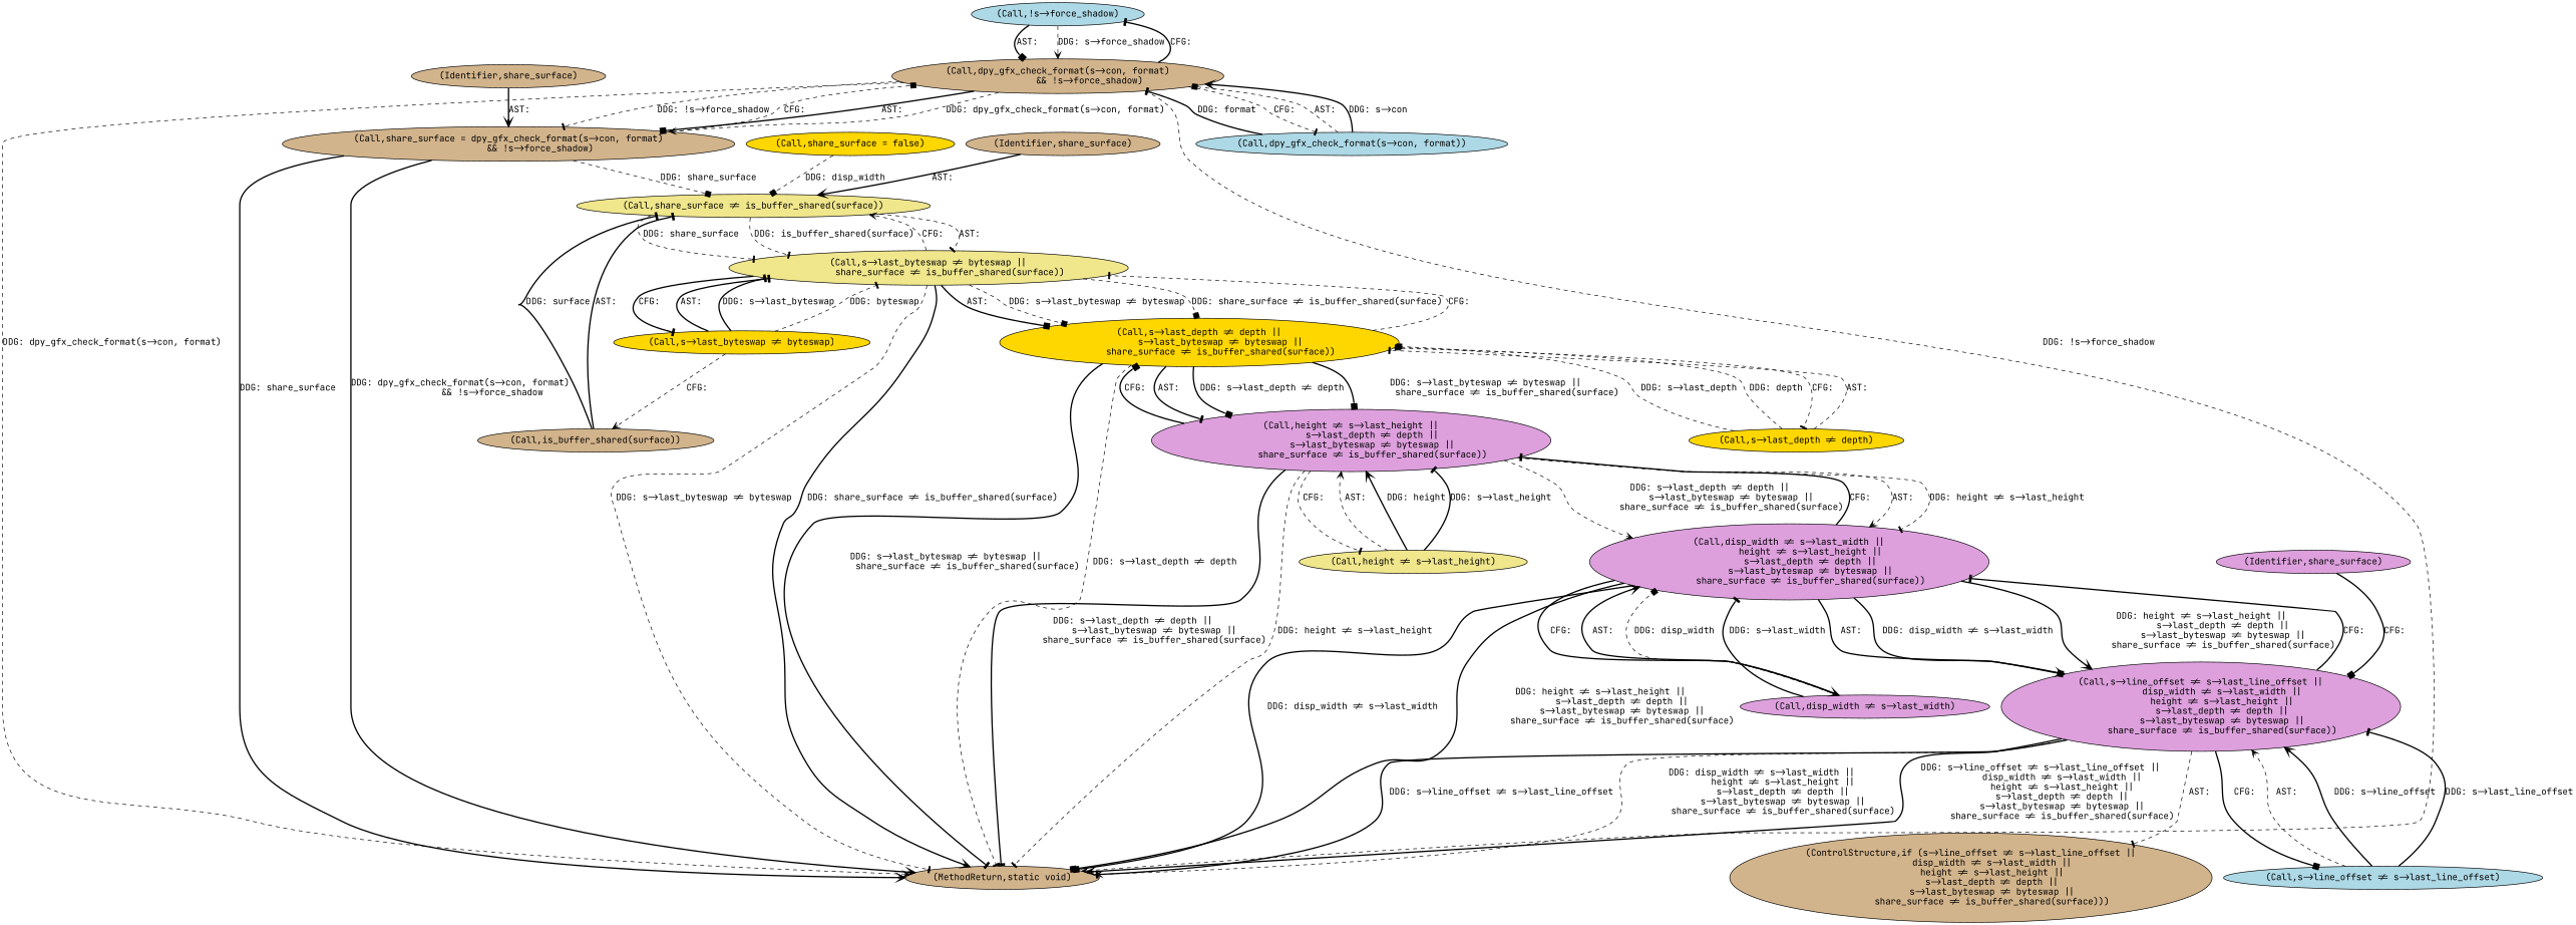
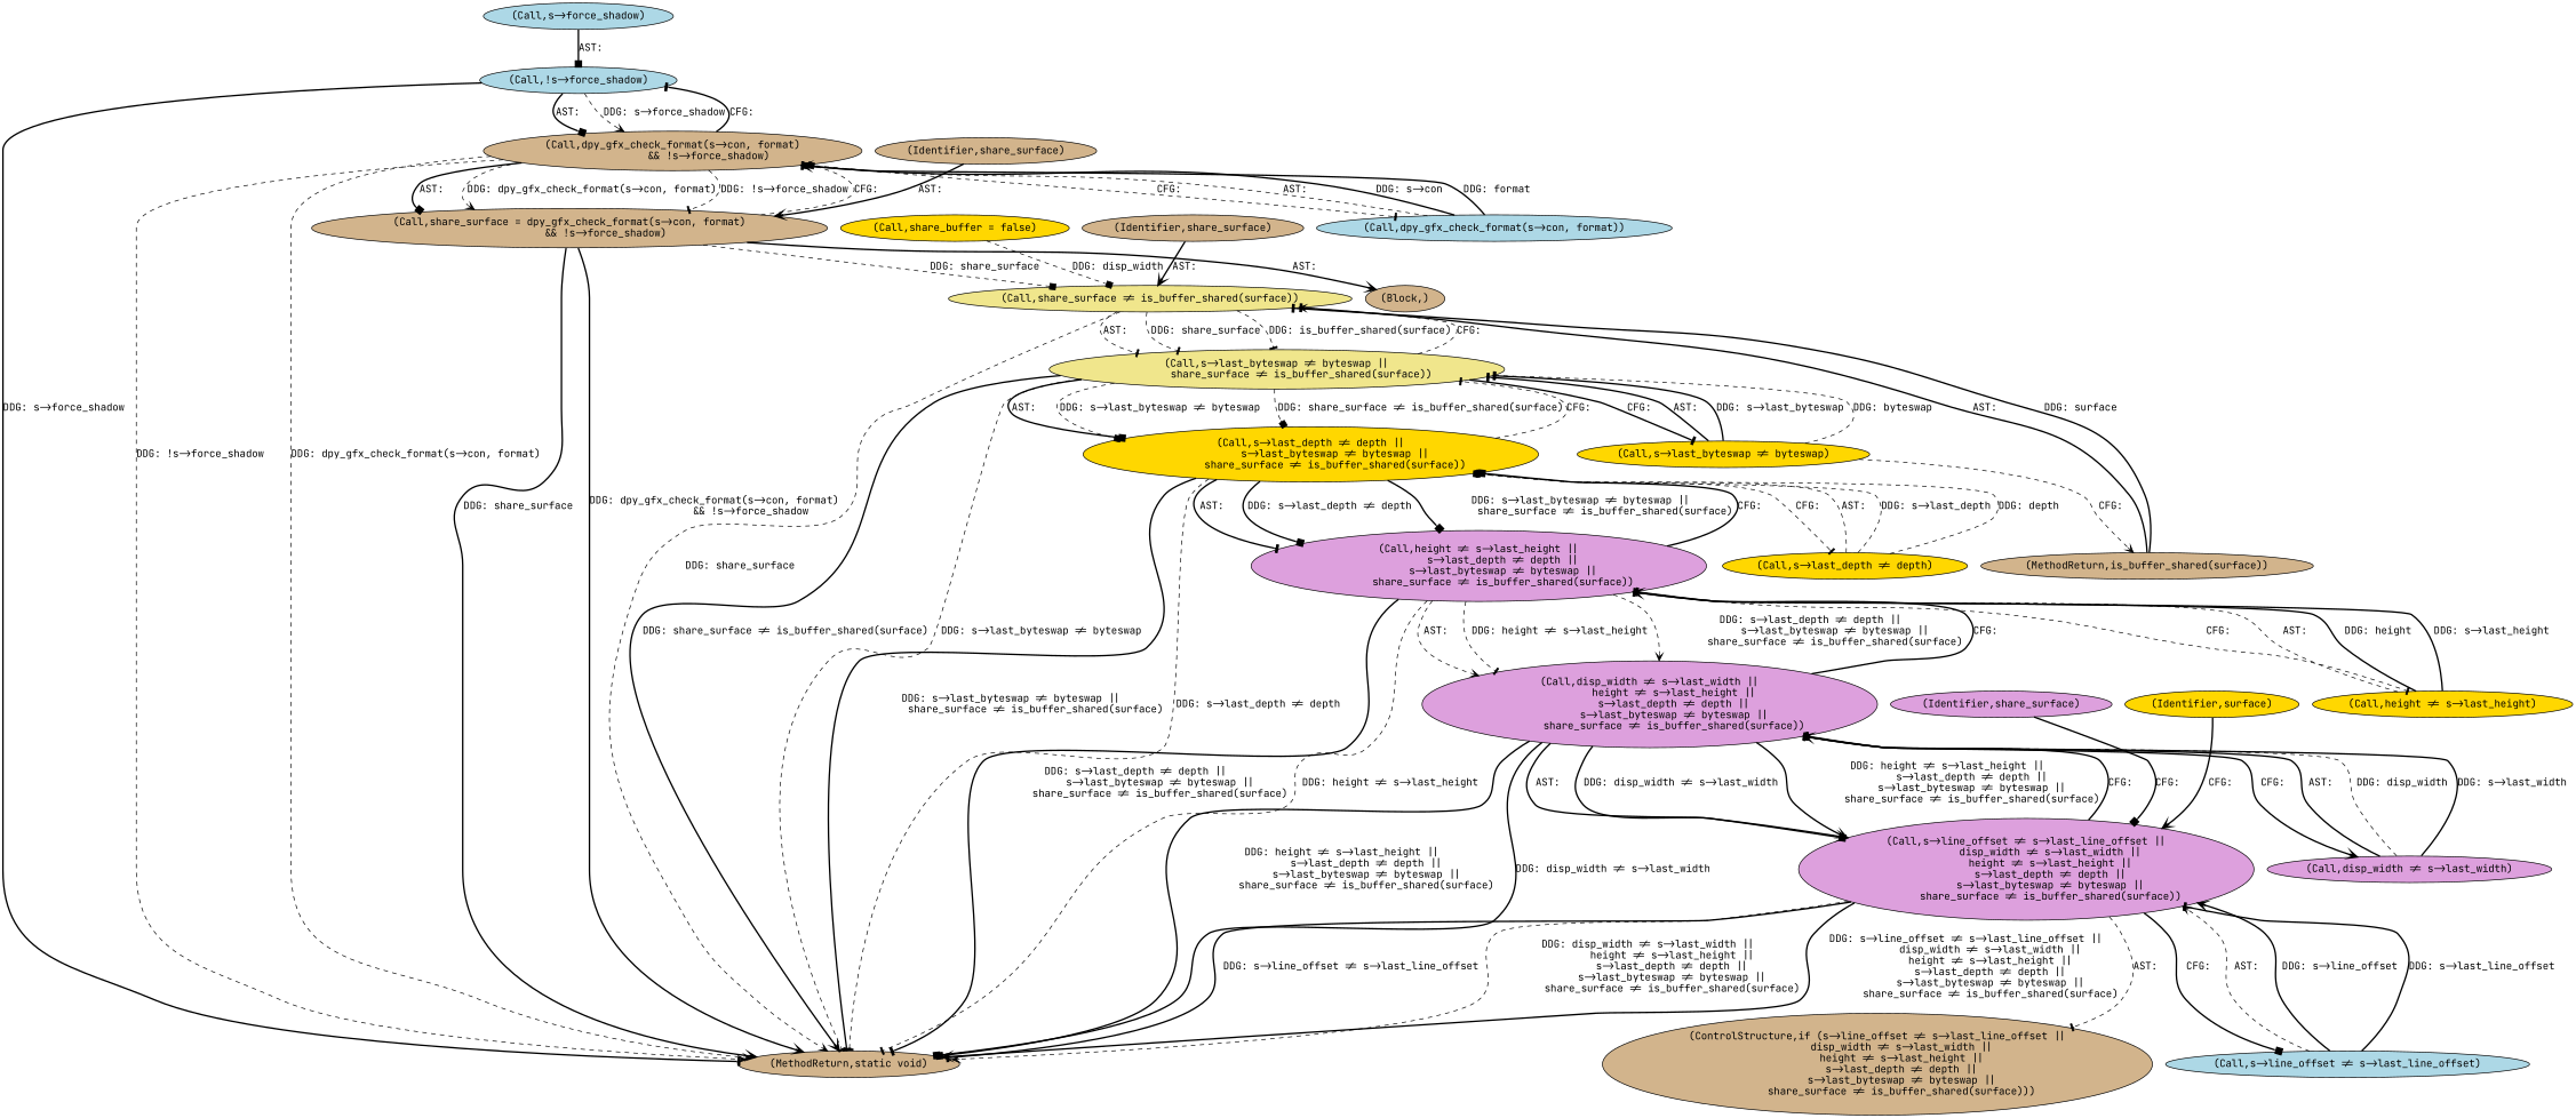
  digraph {
    fontname="JetBrains Mono"
    node [fillcolor=tan fontname="JetBrains Mono" style=filled]
    edge [arrowhead=tee fontname="JetBrains Mono" style=bold]
    n1 [fillcolor=lightblue label="(Call,!s->force_shadow)"]
    n2 [label="(Call,dpy_gfx_check_format(s->con, format)\n            && !s->force_shadow)"]
    n3 [label="(MethodReturn,static void)"]
    n4 [label="(Call,share_surface = dpy_gfx_check_format(s->con, format)\n            && !s->force_shadow)"]
    n5 [fillcolor=lightblue label="(Call,dpy_gfx_check_format(s->con, format))"]
+   n6 [fillcolor=lightblue label="(Call,s->force_shadow)"]
    n7 [fillcolor=khaki label="(Call,share_surface != is_buffer_shared(surface))"]
+   n8 [label="(Block,)"]
    n9 [fillcolor=khaki label="(Call,s->last_byteswap != byteswap ||\n        share_surface != is_buffer_shared(surface))"]
    n10 [fillcolor=gold label="(Call,s->last_depth != depth ||\n        s->last_byteswap != byteswap ||\n        share_surface != is_buffer_shared(surface))"]
    n11 [fillcolor=gold label="(Call,s->last_byteswap != byteswap)"]
-   n12 [label="(Call,is_buffer_shared(surface))"]
+   n12 [label="(MethodReturn,is_buffer_shared(surface))"]
    n13 [fillcolor=plum label="(Call,height != s->last_height ||\n        s->last_depth != depth ||\n        s->last_byteswap != byteswap ||\n        share_surface != is_buffer_shared(surface))"]
    n14 [fillcolor=gold label="(Call,s->last_depth != depth)"]
    n15 [fillcolor=plum label="(Call,disp_width != s->last_width ||\n        height != s->last_height ||\n        s->last_depth != depth ||\n        s->last_byteswap != byteswap ||\n        share_surface != is_buffer_shared(surface))"]
-   n16 [fillcolor=khaki label="(Call,height != s->last_height)"]
+   n16 [fillcolor=gold label="(Call,height != s->last_height)"]
    n17 [fillcolor=plum label="(Call,s->line_offset != s->last_line_offset ||\n        disp_width != s->last_width ||\n        height != s->last_height ||\n        s->last_depth != depth ||\n        s->last_byteswap != byteswap ||\n        share_surface != is_buffer_shared(surface))"]
    n18 [fillcolor=plum label="(Call,disp_width != s->last_width)"]
    n19 [label="(ControlStructure,if (s->line_offset != s->last_line_offset ||\n        disp_width != s->last_width ||\n        height != s->last_height ||\n        s->last_depth != depth ||\n        s->last_byteswap != byteswap ||\n        share_surface != is_buffer_shared(surface)))"]
    n20 [fillcolor=lightblue label="(Call,s->line_offset != s->last_line_offset)"]
-   n21 [fillcolor=gold label="(Call,share_surface = false)"]
+   n21 [fillcolor=gold label="(Call,share_buffer = false)"]
    n22 [fillcolor=plum label="(Identifier,share_surface)"]
    n23 [label="(Identifier,share_surface)"]
+   n24 [fillcolor=gold label="(Identifier,surface)"]
    n25 [label="(Identifier,share_surface)"]
    n1 -> n2 [arrowhead=box label="AST: "]
    n1 -> n2 [arrowhead=vee label="DDG: s->force_shadow" style=dashed]
+   n1 -> n3 [label="DDG: s->force_shadow"]
    n2 -> n1 [label="CFG: "]
    n2 -> n3 [arrowhead=vee label="DDG: !s->force_shadow" style=dashed]
    n2 -> n3 [arrowhead=vee label="DDG: dpy_gfx_check_format(s->con, format)" style=dashed]
    n2 -> n4 [arrowhead=box label="AST: "]
    n2 -> n4 [arrowhead=vee label="DDG: dpy_gfx_check_format(s->con, format)" style=dashed]
    n2 -> n4 [label="DDG: !s->force_shadow" style=dashed]
    n2 -> n5 [label="CFG: " style=dashed]
    n4 -> n2 [arrowhead=box label="CFG: " style=dashed]
    n4 -> n3 [arrowhead=vee label="DDG: share_surface"]
    n4 -> n3 [arrowhead=vee label="DDG: dpy_gfx_check_format(s->con, format)\n            && !s->force_shadow"]
    n4 -> n7 [arrowhead=box label="DDG: share_surface" style=dashed]
+   n4 -> n8 [arrowhead=vee label="AST: "]
    n5 -> n2 [arrowhead=box label="AST: " style=dashed]
    n5 -> n2 [arrowhead=vee label="DDG: s->con"]
    n5 -> n2 [label="DDG: format"]
+   n6 -> n1 [arrowhead=box label="AST: "]
+   n7 -> n3 [arrowhead=vee label="DDG: share_surface" style=dashed]
    n7 -> n9 [label="AST: " style=dashed]
    n7 -> n9 [label="DDG: share_surface" style=dashed]
    n7 -> n9 [label="DDG: is_buffer_shared(surface)" style=dashed]
    n9 -> n3 [arrowhead=vee label="DDG: share_surface != is_buffer_shared(surface)"]
    n9 -> n3 [label="DDG: s->last_byteswap != byteswap" style=dashed]
    n9 -> n7 [arrowhead=vee label="CFG: " style=dashed]
    n9 -> n10 [arrowhead=box label="AST: "]
    n9 -> n10 [arrowhead=box label="DDG: s->last_byteswap != byteswap" style=dashed]
    n9 -> n10 [arrowhead=box label="DDG: share_surface != is_buffer_shared(surface)" style=dashed]
    n9 -> n11 [label="CFG: "]
    n10 -> n3 [label="DDG: s->last_byteswap != byteswap ||\n        share_surface != is_buffer_shared(surface)"]
    n10 -> n3 [label="DDG: s->last_depth != depth" style=dashed]
    n10 -> n9 [label="CFG: " style=dashed]
    n10 -> n13 [label="AST: "]
    n10 -> n13 [arrowhead=box label="DDG: s->last_depth != depth"]
    n10 -> n13 [arrowhead=box label="DDG: s->last_byteswap != byteswap ||\n        share_surface != is_buffer_shared(surface)"]
    n10 -> n14 [label="CFG: " style=dashed]
    n11 -> n9 [label="AST: "]
    n11 -> n9 [label="DDG: s->last_byteswap"]
    n11 -> n9 [label="DDG: byteswap" style=dashed]
    n11 -> n12 [arrowhead=vee label="CFG: " style=dashed]
    n12 -> n7 [label="AST: "]
    n12 -> n7 [label="DDG: surface"]
    n13 -> n3 [label="DDG: s->last_depth != depth ||\n        s->last_byteswap != byteswap ||\n        share_surface != is_buffer_shared(surface)"]
    n13 -> n3 [label="DDG: height != s->last_height" style=dashed]
    n13 -> n10 [arrowhead=box label="CFG: "]
    n13 -> n15 [arrowhead=vee label="AST: " style=dashed]
    n13 -> n15 [label="DDG: height != s->last_height" style=dashed]
    n13 -> n15 [arrowhead=vee label="DDG: s->last_depth != depth ||\n        s->last_byteswap != byteswap ||\n        share_surface != is_buffer_shared(surface)" style=dashed]
    n13 -> n16 [label="CFG: " style=dashed]
    n14 -> n10 [label="AST: " style=dashed]
    n14 -> n10 [arrowhead=box label="DDG: s->last_depth" style=dashed]
    n14 -> n10 [arrowhead=box label="DDG: depth" style=dashed]
    n15 -> n3 [arrowhead=box label="DDG: height != s->last_height ||\n        s->last_depth != depth ||\n        s->last_byteswap != byteswap ||\n        share_surface != is_buffer_shared(surface)"]
    n15 -> n3 [arrowhead=box label="DDG: disp_width != s->last_width"]
    n15 -> n13 [label="CFG: "]
    n15 -> n17 [arrowhead=vee label="AST: "]
    n15 -> n17 [arrowhead=box label="DDG: disp_width != s->last_width"]
    n15 -> n17 [arrowhead=vee label="DDG: height != s->last_height ||\n        s->last_depth != depth ||\n        s->last_byteswap != byteswap ||\n        share_surface != is_buffer_shared(surface)"]
    n15 -> n18 [arrowhead=vee label="CFG: "]
    n16 -> n13 [arrowhead=vee label="AST: " style=dashed]
    n16 -> n13 [arrowhead=vee label="DDG: height"]
    n16 -> n13 [label="DDG: s->last_height"]
    n17 -> n3 [label="DDG: s->line_offset != s->last_line_offset"]
    n17 -> n3 [arrowhead=vee label="DDG: disp_width != s->last_width ||\n        height != s->last_height ||\n        s->last_depth != depth ||\n        s->last_byteswap != byteswap ||\n        share_surface != is_buffer_shared(surface)" style=dashed]
    n17 -> n3 [arrowhead=vee label="DDG: s->line_offset != s->last_line_offset ||\n        disp_width != s->last_width ||\n        height != s->last_height ||\n        s->last_depth != depth ||\n        s->last_byteswap != byteswap ||\n        share_surface != is_buffer_shared(surface)"]
    n17 -> n15 [label="CFG: "]
    n17 -> n19 [label="AST: " style=dashed]
    n17 -> n20 [arrowhead=box label="CFG: "]
    n18 -> n15 [arrowhead=vee label="AST: "]
    n18 -> n15 [arrowhead=box label="DDG: disp_width" style=dashed]
    n18 -> n15 [label="DDG: s->last_width"]
    n20 -> n17 [arrowhead=vee label="AST: " style=dashed]
    n20 -> n17 [arrowhead=vee label="DDG: s->line_offset"]
    n20 -> n17 [label="DDG: s->last_line_offset"]
    n21 -> n7 [arrowhead=box label="DDG: disp_width" style=dashed]
    n22 -> n17 [arrowhead=box label="CFG: "]
    n23 -> n4 [arrowhead=vee label="AST: "]
+   n24 -> n17 [arrowhead=vee label="CFG: "]
    n25 -> n7 [arrowhead=vee label="AST: "]
  }
